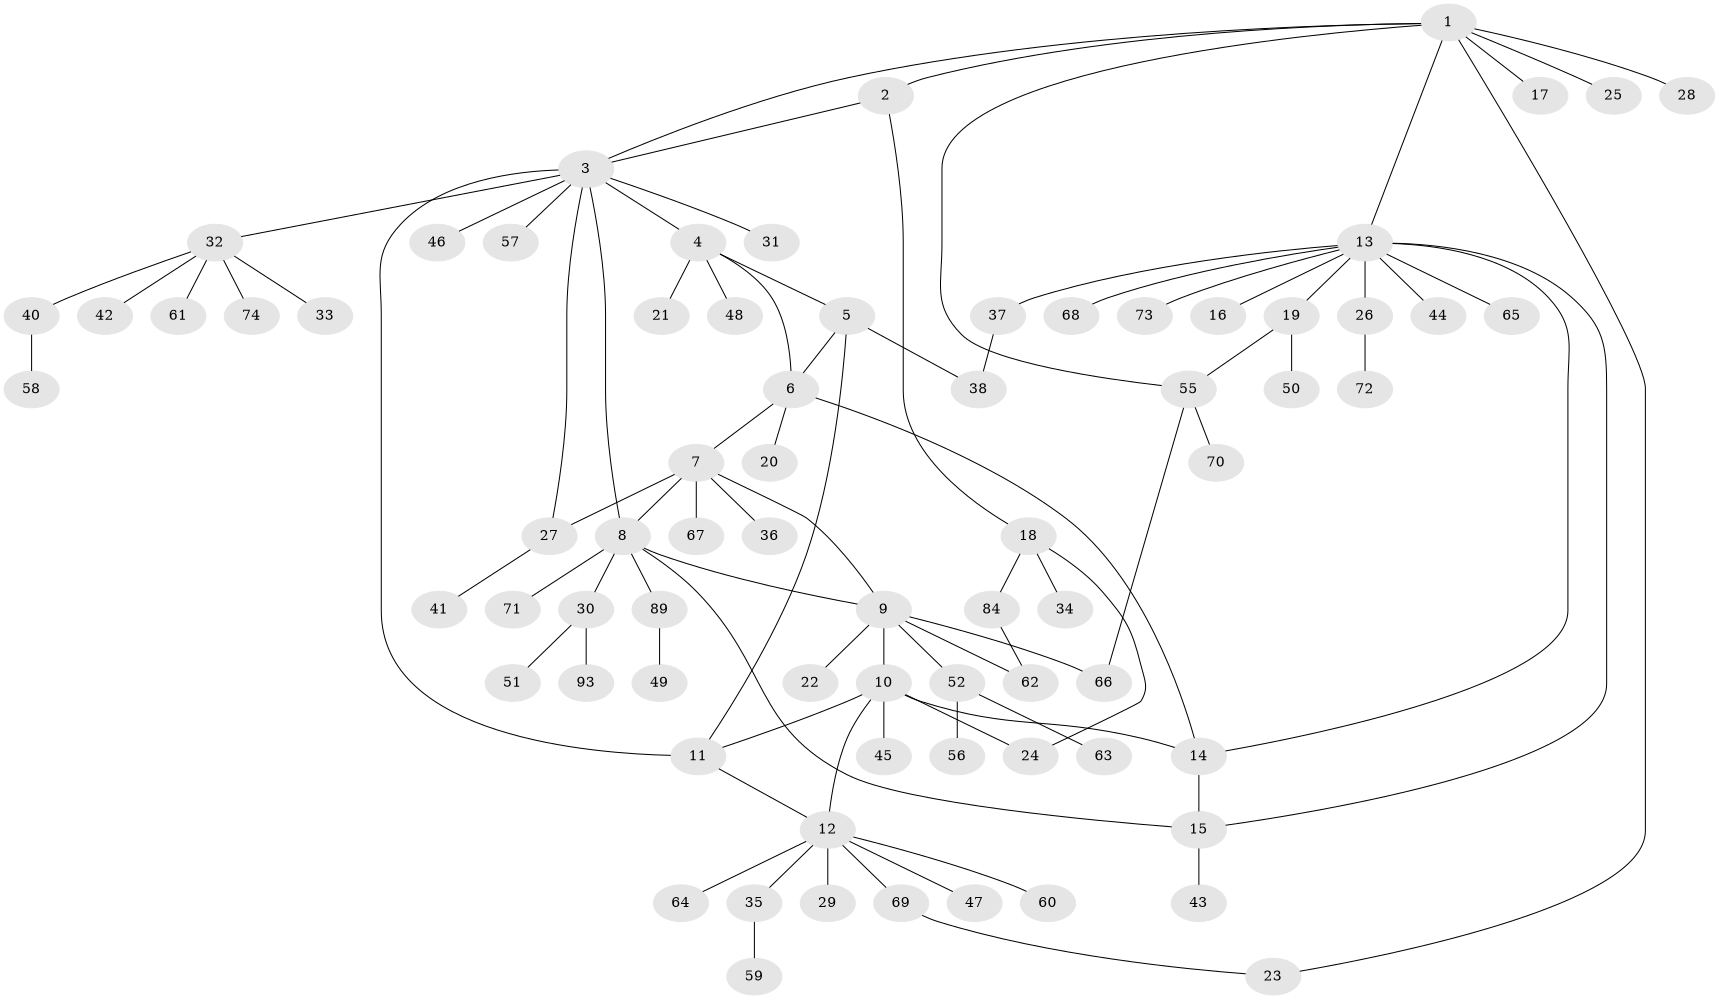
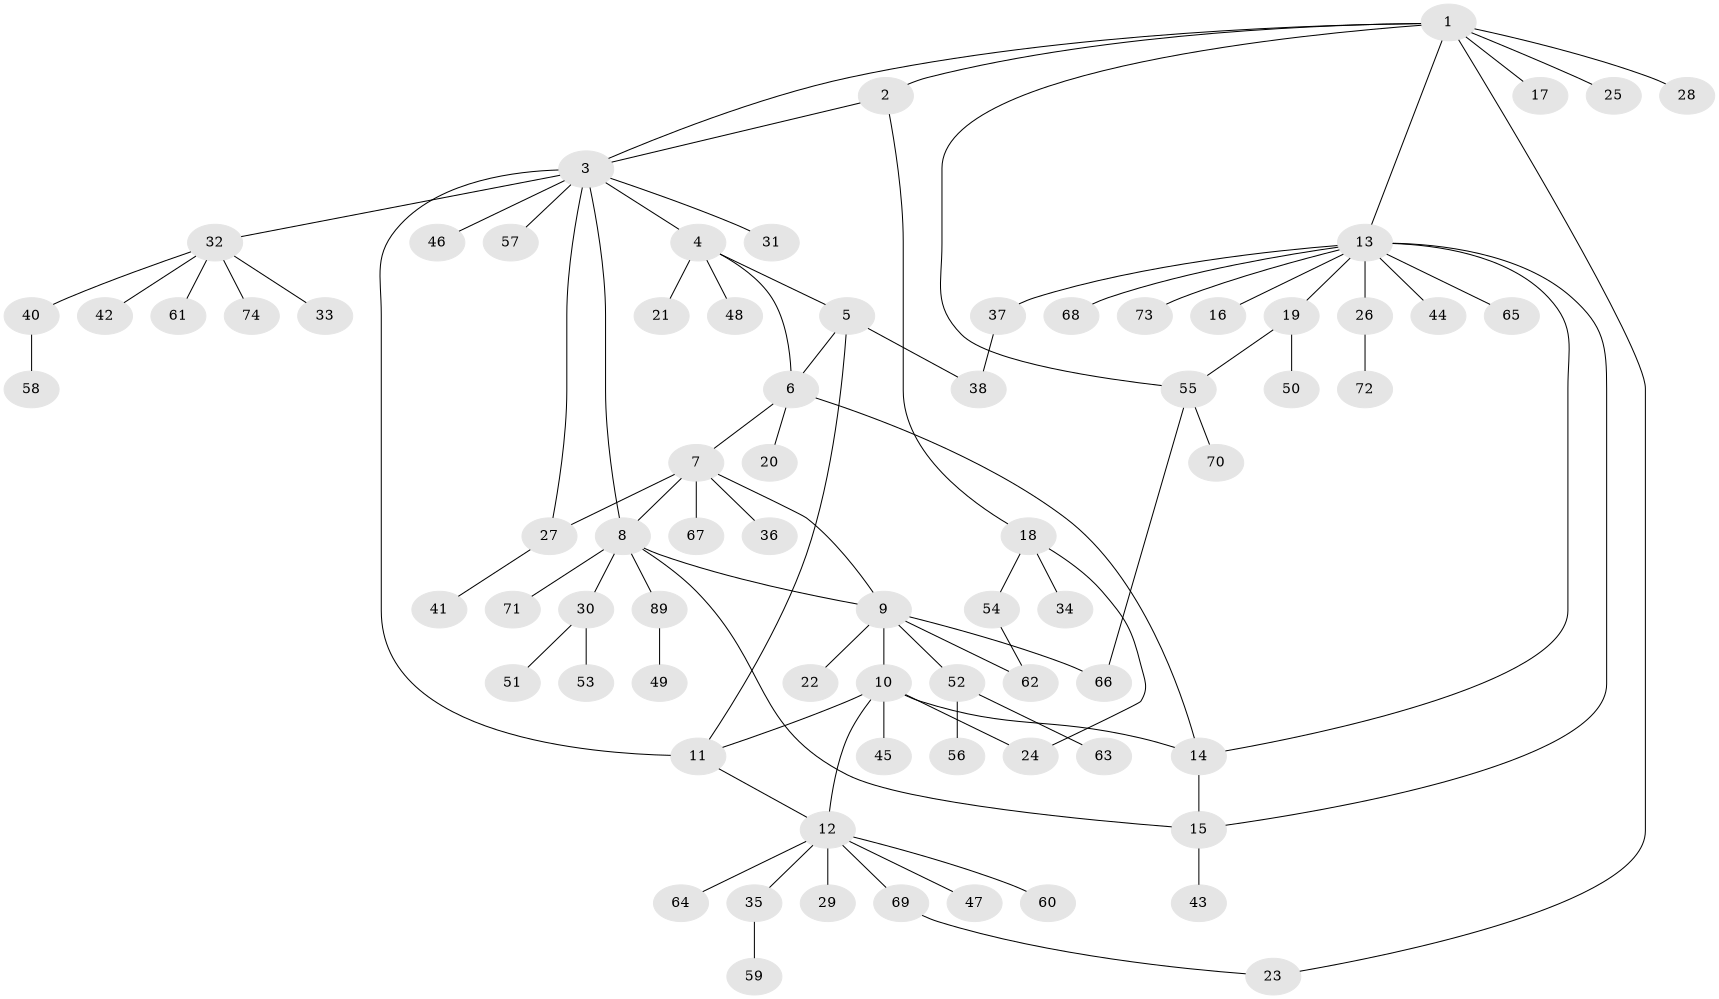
  graph {
    node [color=gray90 style=filled]
    1
    2
    3
    13
    17
    23
    25
    28
    55
    18
    4
    8
    11
    27
    31
    32
    46
    57
    14
    15
    16
    19
    26
    37
    44
    65
    68
    73
    66
    70
    24
    34
-   54 [label=84]
+   54
    5
    6
    21
    48
    9
    30
    n40 [label=89]
    71
    12
    41
    33
    40
    42
    61
    74
    38
    7
    20
    36
    67
    10
    22
    52
    62
    43
    51
-   53 [label=93]
+   53
    49
    45
    56
    63
    29
    35
    47
    60
    64
    69
    59
    50
    72
    58
    1 -- 2
    1 -- 3
    1 -- 13
    1 -- 17
    1 -- 23
    1 -- 25
    1 -- 28
    1 -- 55
    2 -- 3
    2 -- 18
    3 -- 4
    3 -- 8
    3 -- 11
    3 -- 27
    3 -- 31
    3 -- 32
    3 -- 46
    3 -- 57
    13 -- 14
    13 -- 15
    13 -- 16
    13 -- 19
    13 -- 26
    13 -- 37
    13 -- 44
    13 -- 65
    13 -- 68
    13 -- 73
    55 -- 66
    55 -- 70
    18 -- 24
    18 -- 34
    18 -- 54
    4 -- 5
    4 -- 6
    4 -- 21
    4 -- 48
    8 -- 15
    8 -- 9
    8 -- 30
    8 -- n40
    8 -- 71
    11 -- 12
    27 -- 41
    32 -- 33
    32 -- 40
    32 -- 42
    32 -- 61
    32 -- 74
    14 -- 15
    15 -- 43
    19 -- 55
    19 -- 50
    26 -- 72
    37 -- 38
    54 -- 62
    5 -- 11
    5 -- 6
    5 -- 38
    6 -- 14
    6 -- 7
    6 -- 20
    9 -- 66
    9 -- 10
    9 -- 22
    9 -- 52
    9 -- 62
    30 -- 51
    30 -- 53
    n40 -- 49
    12 -- 29
    12 -- 35
    12 -- 47
    12 -- 60
    12 -- 64
    12 -- 69
    40 -- 58
    7 -- 8
    7 -- 27
    7 -- 9
    7 -- 36
    7 -- 67
    10 -- 11
    10 -- 14
    10 -- 24
    10 -- 12
    10 -- 45
    52 -- 56
    52 -- 63
    35 -- 59
    69 -- 23
  }
